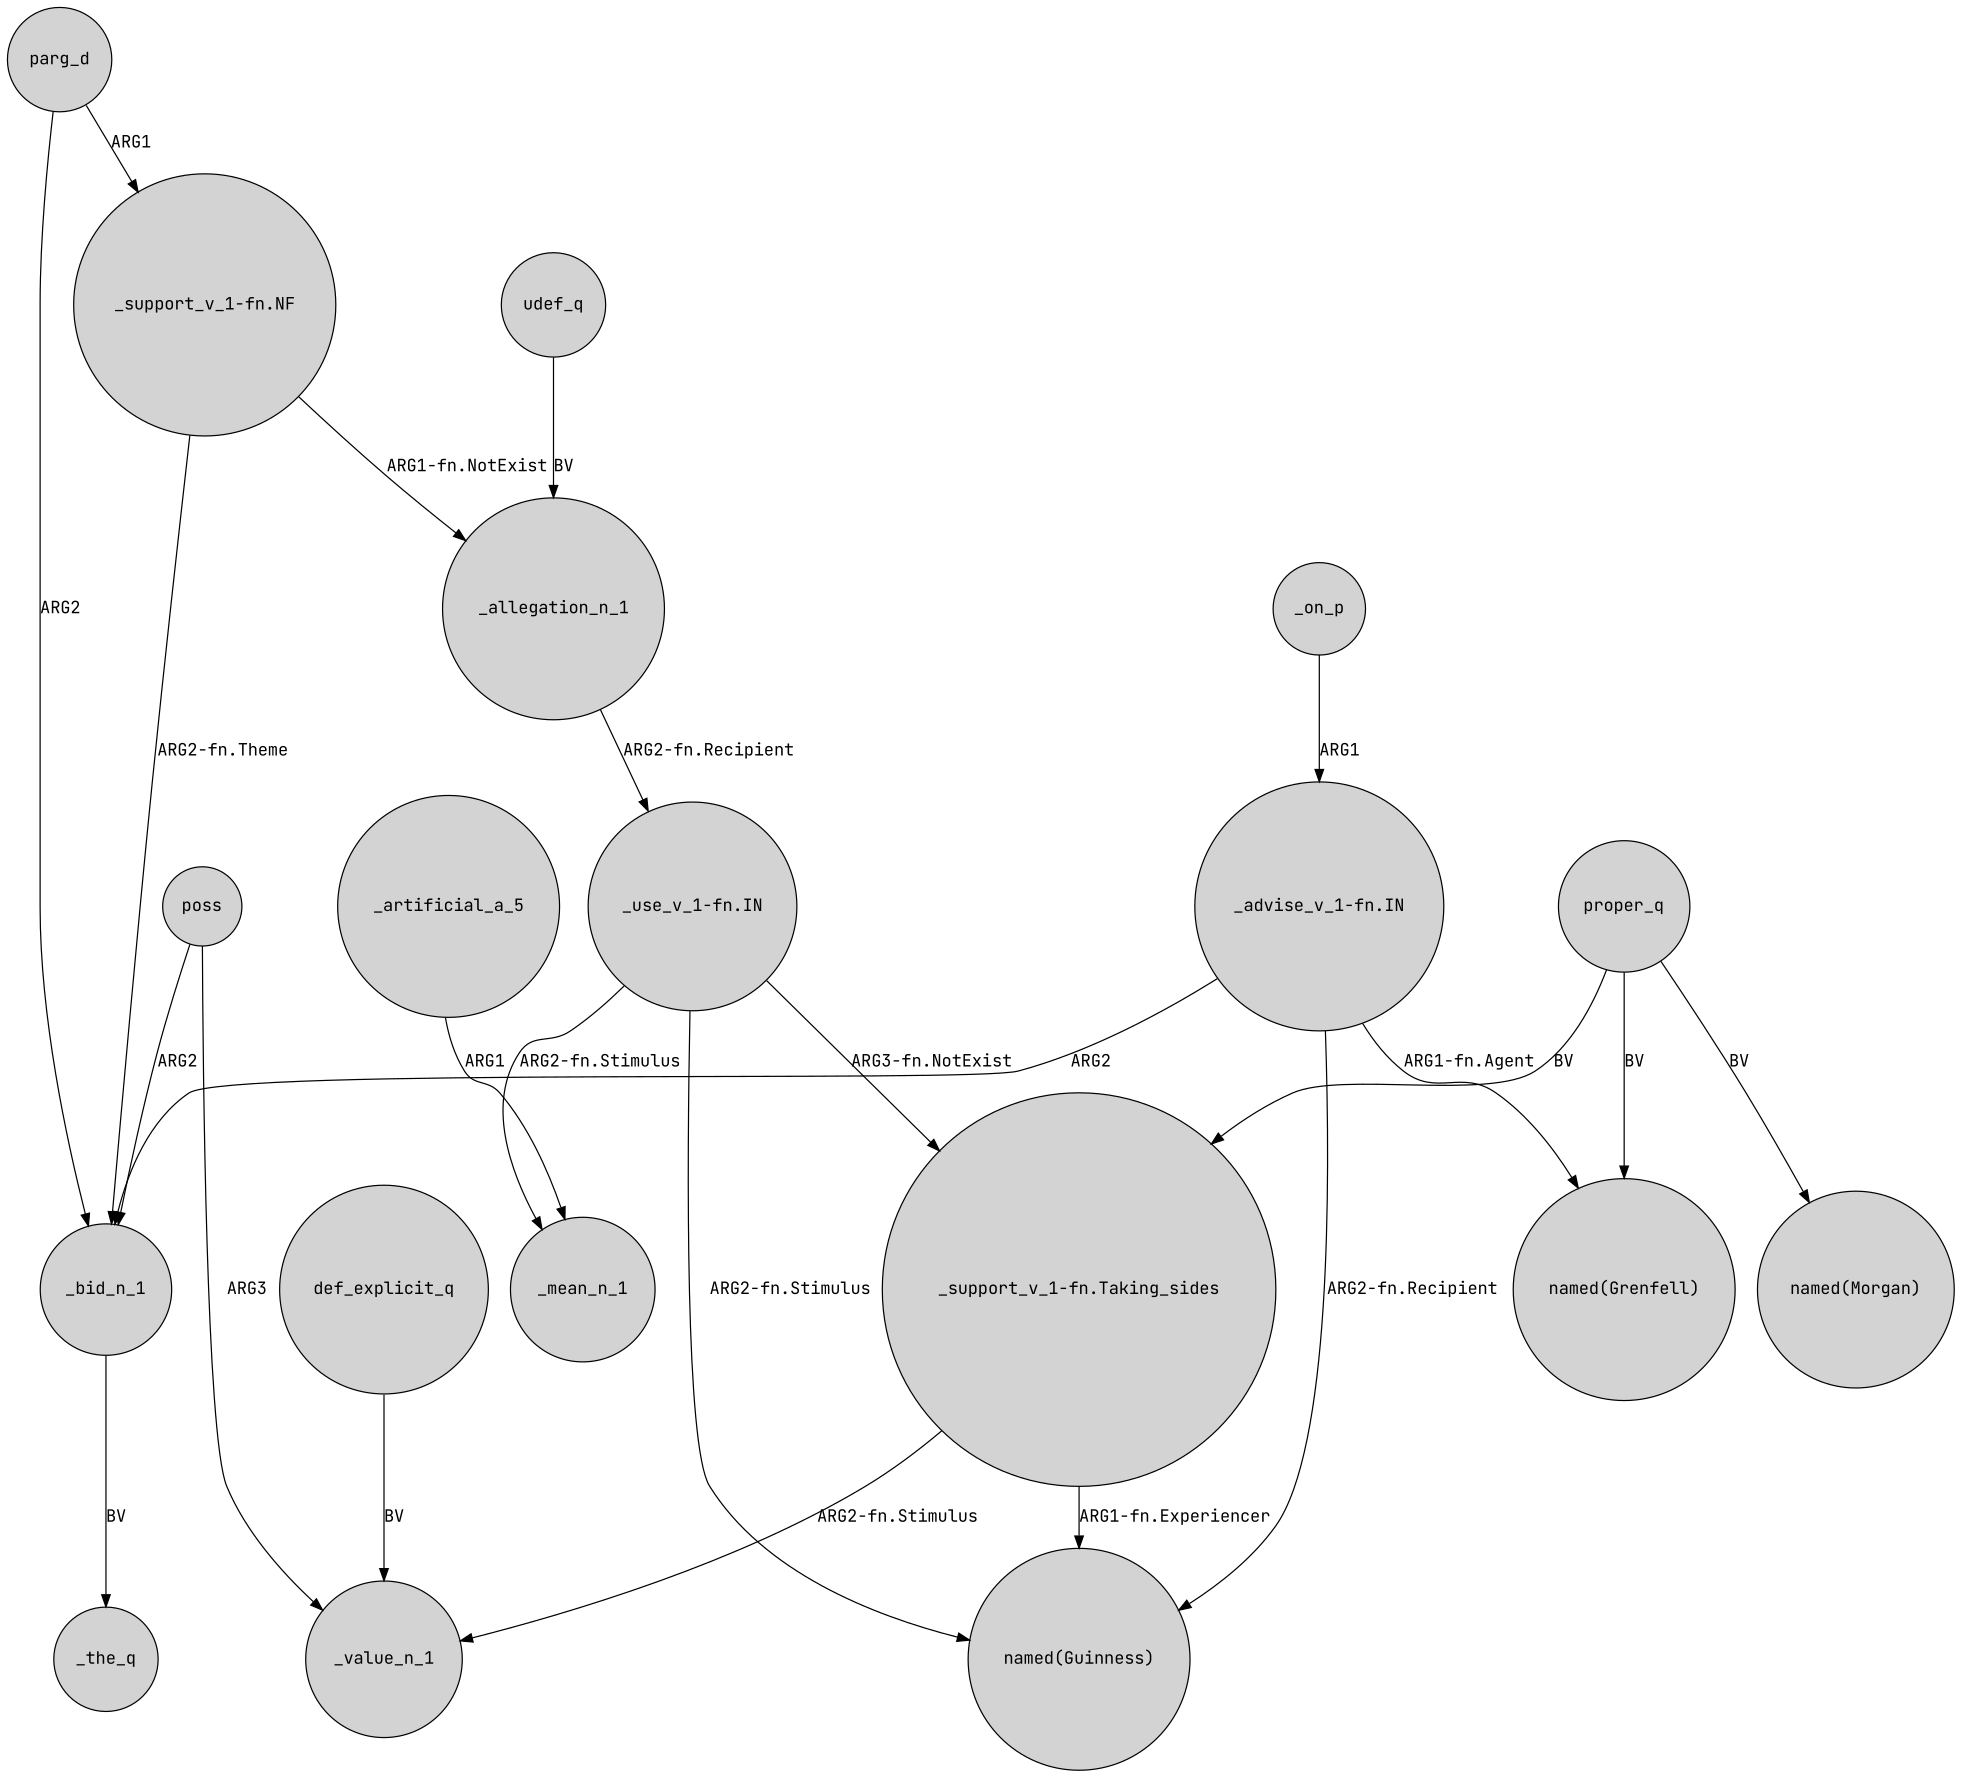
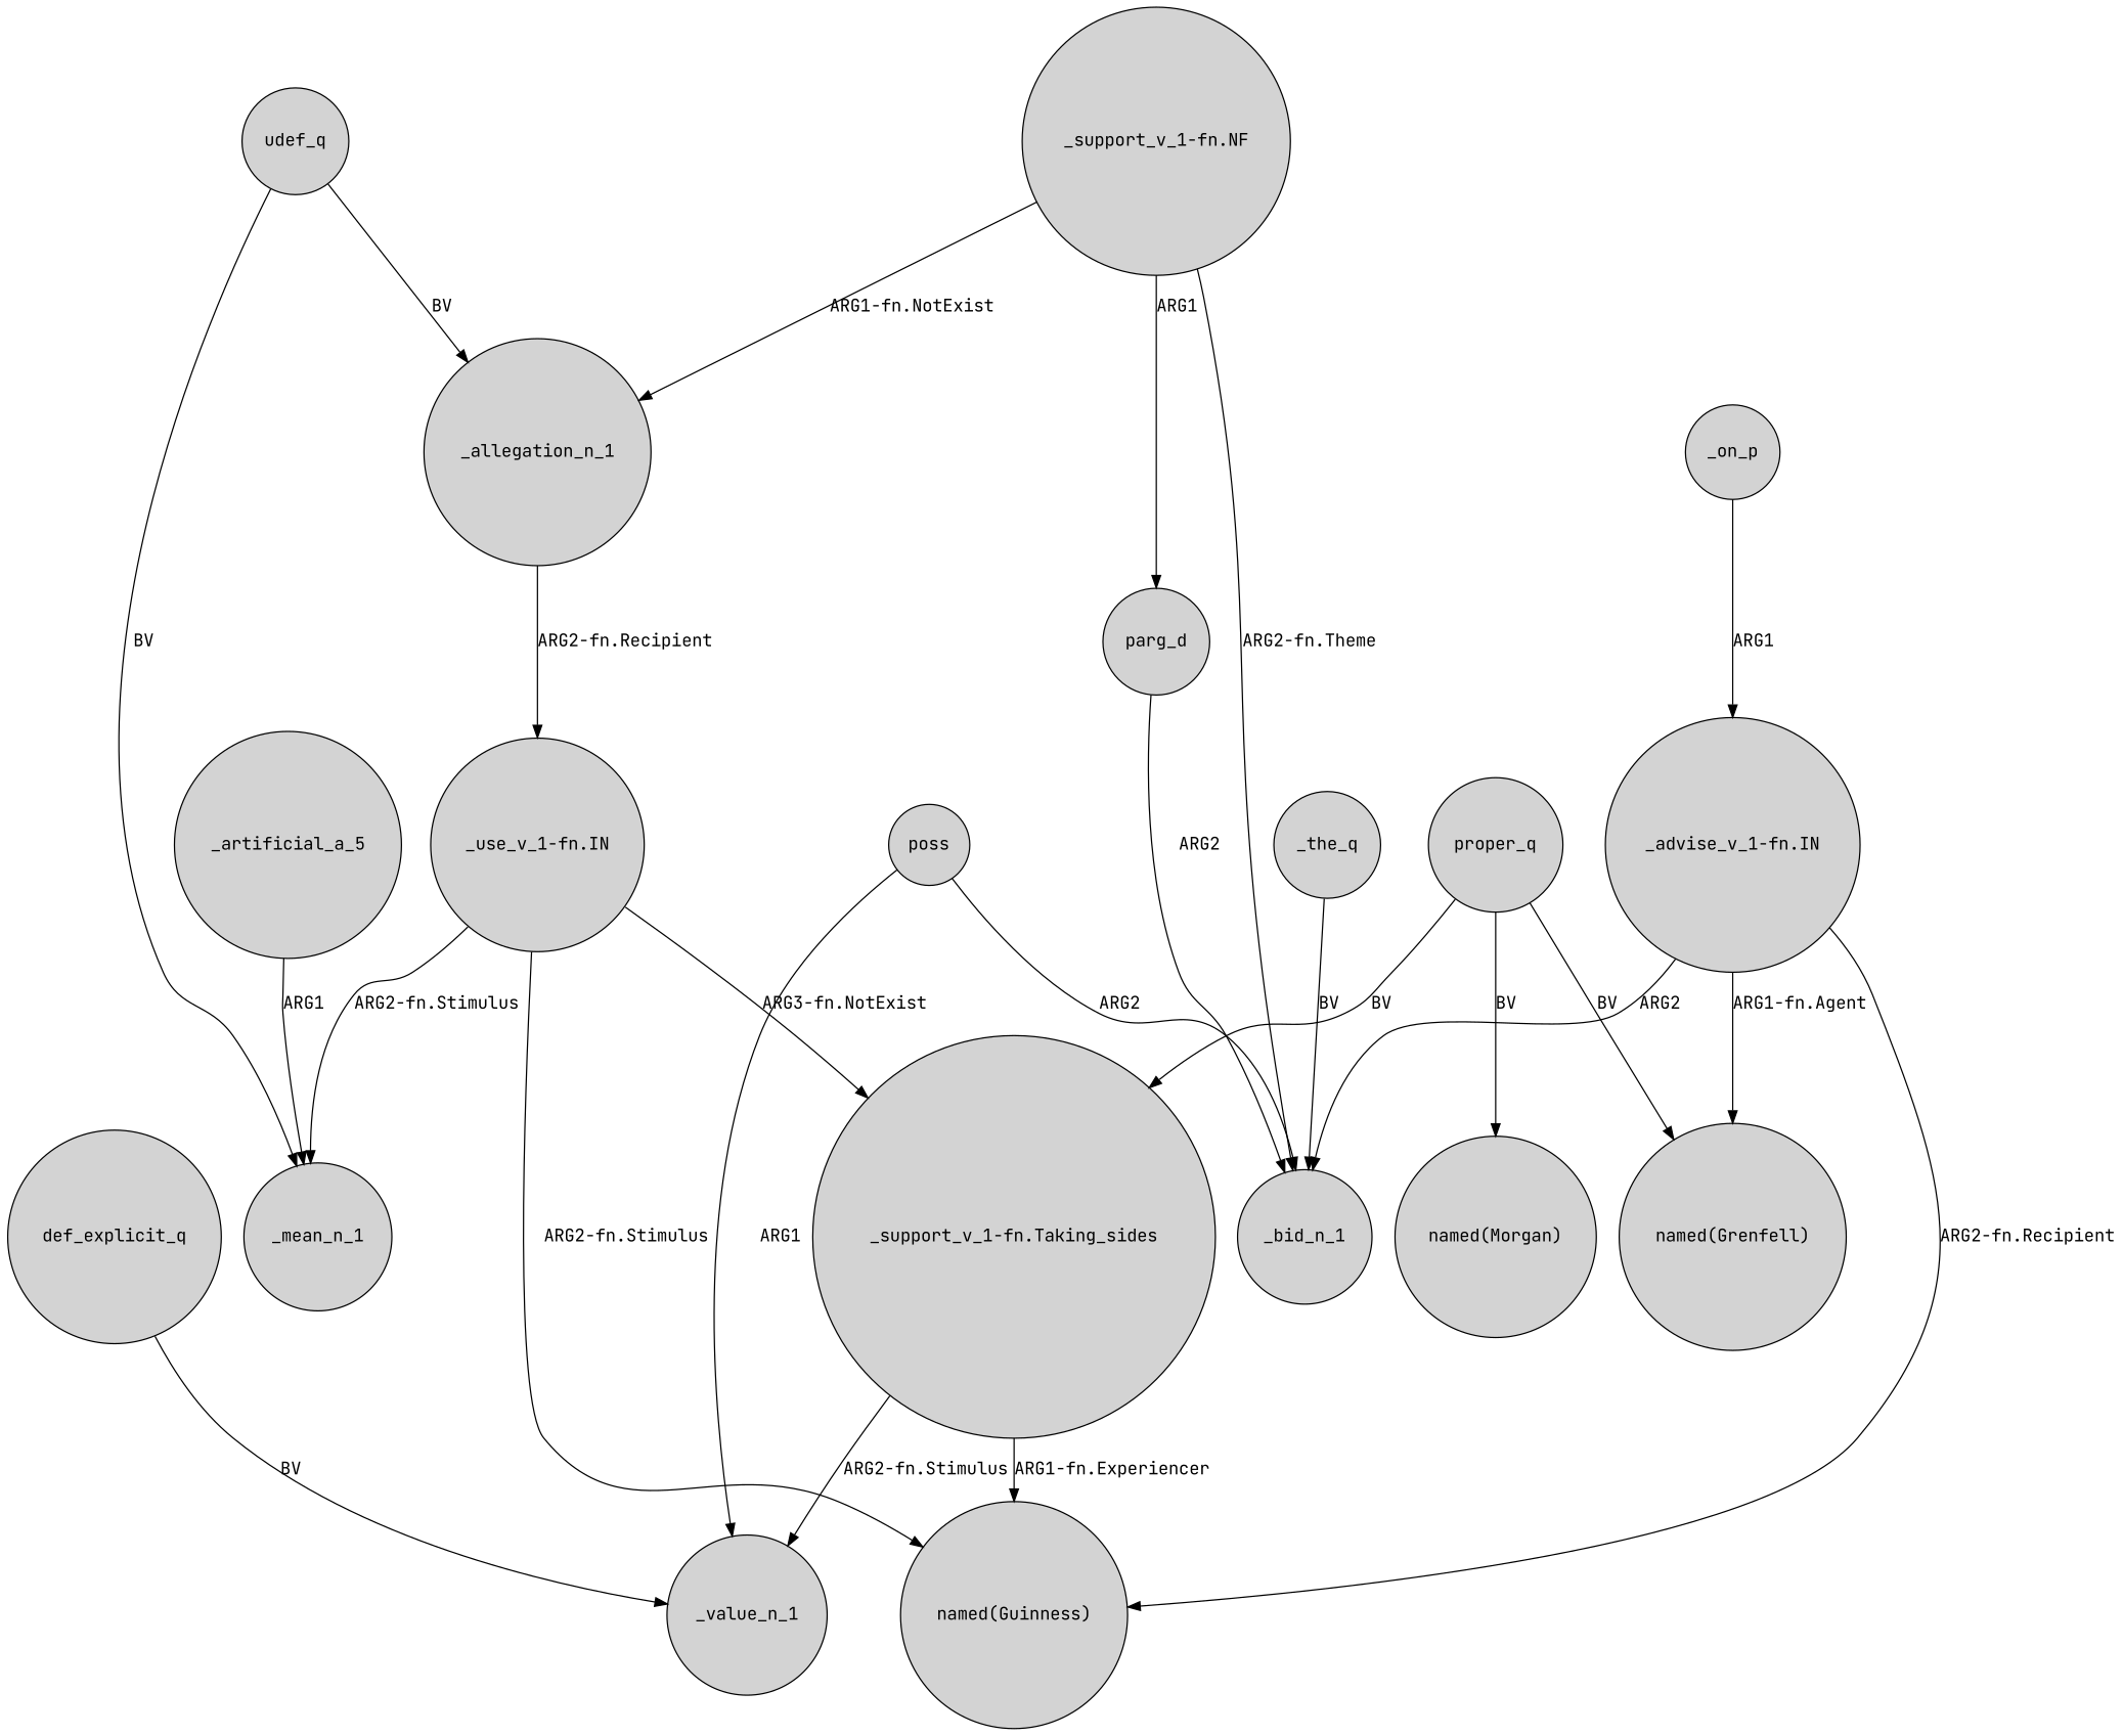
  digraph {
    fontname="JetBrains Mono"
    node [fontname="JetBrains Mono" shape=circle style=filled]
    edge [fontname="JetBrains Mono"]
    def_explicit_q
    _value_n_1
    n3 [label="_support_v_1-fn.NF"]
    parg_d
    _bid_n_1
    _allegation_n_1
    "_use_v_1-fn.IN"
    proper_q
    "named(Grenfell)"
    "named(Morgan)"
    "_support_v_1-fn.Taking_sides"
    "named(Guinness)"
    _mean_n_1
    n14 [label=_artificial_a_5]
    poss
    _on_p
    "_advise_v_1-fn.IN"
    udef_q
    _the_q
    def_explicit_q -> _value_n_1 [label=BV]
    n3 -> _bid_n_1 [label="ARG2-fn.Theme"]
    n3 -> _allegation_n_1 [label="ARG1-fn.NotExist"]
-   parg_d -> n3 [label=ARG1]
+   n3 -> parg_d [label=ARG1]
    parg_d -> _bid_n_1 [label=ARG2]
    _allegation_n_1 -> "_use_v_1-fn.IN" [label="ARG2-fn.Recipient"]
    "_use_v_1-fn.IN" -> "_support_v_1-fn.Taking_sides" [label="ARG3-fn.NotExist"]
    "_use_v_1-fn.IN" -> "named(Guinness)" [label="ARG2-fn.Stimulus"]
    "_use_v_1-fn.IN" -> _mean_n_1 [label="ARG2-fn.Stimulus"]
    proper_q -> "named(Grenfell)" [label=BV]
    proper_q -> "named(Morgan)" [label=BV]
    proper_q -> "_support_v_1-fn.Taking_sides" [label=BV]
    "_support_v_1-fn.Taking_sides" -> _value_n_1 [label="ARG2-fn.Stimulus"]
    "_support_v_1-fn.Taking_sides" -> "named(Guinness)" [label="ARG1-fn.Experiencer"]
    n14 -> _mean_n_1 [label=ARG1]
-   poss -> _value_n_1 [label=ARG3]
+   poss -> _value_n_1 [label=ARG1]
    poss -> _bid_n_1 [label=ARG2]
    _on_p -> "_advise_v_1-fn.IN" [label=ARG1]
    "_advise_v_1-fn.IN" -> _bid_n_1 [label=ARG2]
    "_advise_v_1-fn.IN" -> "named(Grenfell)" [label="ARG1-fn.Agent"]
    "_advise_v_1-fn.IN" -> "named(Guinness)" [label="ARG2-fn.Recipient"]
    udef_q -> _allegation_n_1 [label=BV]
-   _bid_n_1 -> _the_q [label=BV]
+   udef_q -> _mean_n_1 [label=BV]
+   _the_q -> _bid_n_1 [label=BV]
  }
